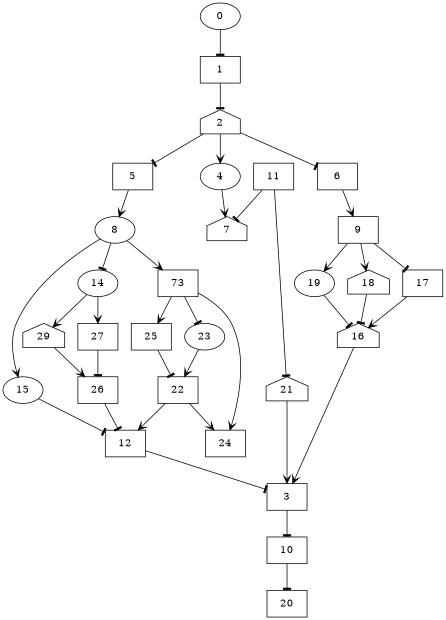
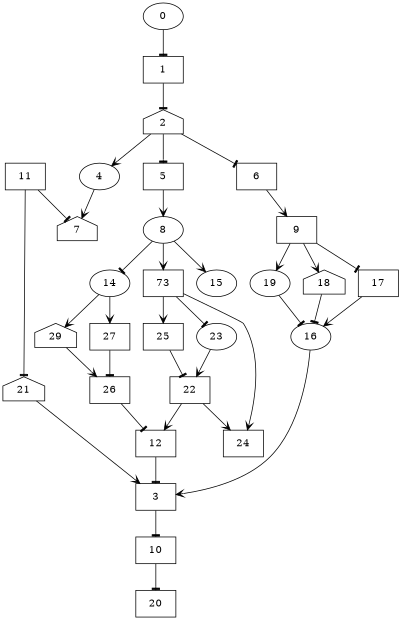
  digraph {
    node [Weight=5 shape=box]
    edge [Weight=57 arrowhead=vee]
    0 [shape=ellipse]
    1 [Weight=3]
    2 [Weight=7 shape=house]
    5 [Weight=10]
    4 [Weight=6 shape=ellipse]
    6 [Weight=7]
    8 [Weight=6 shape=ellipse]
    7 [Weight=8 shape=house]
    9 [Weight=9]
    n10 [Weight=7 label=73]
    14 [Weight=7 shape=ellipse]
    15 [shape=ellipse]
    25 [Weight=6]
    23 [Weight=2 shape=ellipse]
    24
    29 [Weight=3 shape=house]
    27 [Weight=9]
    12 [Weight=10]
    22 [Weight=2]
    26 [Weight=3]
    18 [Weight=2 shape=house]
    17
    19 [Weight=2 shape=ellipse]
-   16 [shape=house]
+   16 [shape=ellipse]
    3 [Weight=10]
    11 [Weight=3]
    21 [Weight=7 shape=house]
    10
    20 [Weight=8]
    0 -> 1 [Weight=64 arrowhead=tee]
    1 -> 2 [arrowhead=tee]
    2 -> 5 [Weight=50 arrowhead=tee]
    2 -> 4 [Weight=36]
    2 -> 6 [Weight=21 arrowhead=tee]
    5 -> 8 [Weight=29]
    4 -> 7 [Weight=71]
    6 -> 9 [Weight=43]
    8 -> n10 [Weight=29]
    8 -> 14 [Weight=43 arrowhead=tee]
    8 -> 15 [Weight=50]
    9 -> 18 [Weight=64]
    9 -> 17 [Weight=14 arrowhead=tee]
    9 -> 19 [Weight=21]
    n10 -> 25 [Weight=29]
    n10 -> 23 [Weight=71 arrowhead=tee]
    n10 -> 24
    14 -> 29 [Weight=14]
    14 -> 27
-   15 -> 12 [Weight=71 arrowhead=tee]
    25 -> 22 [arrowhead=tee]
    23 -> 22
    29 -> 26 [Weight=71]
    27 -> 26 [Weight=50 arrowhead=tee]
    12 -> 3 [Weight=43 arrowhead=tee]
    22 -> 24 [Weight=29]
    22 -> 12
    26 -> 12 [Weight=29 arrowhead=tee]
    18 -> 16 [Weight=36 arrowhead=tee]
    17 -> 16 [Weight=14]
    19 -> 16 [Weight=14 arrowhead=tee]
    16 -> 3 [Weight=21]
    3 -> 10 [Weight=29 arrowhead=tee]
    11 -> 7 [Weight=21 arrowhead=tee]
    11 -> 21 [Weight=14 arrowhead=tee]
    21 -> 3 [Weight=64]
    10 -> 20 [Weight=64 arrowhead=tee]
  }
